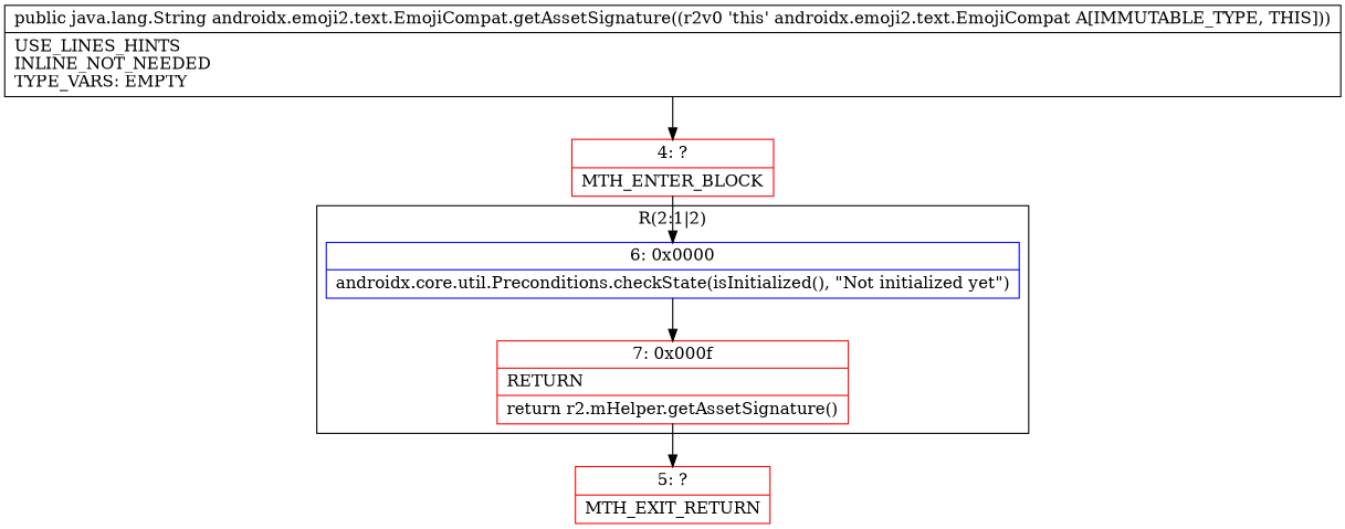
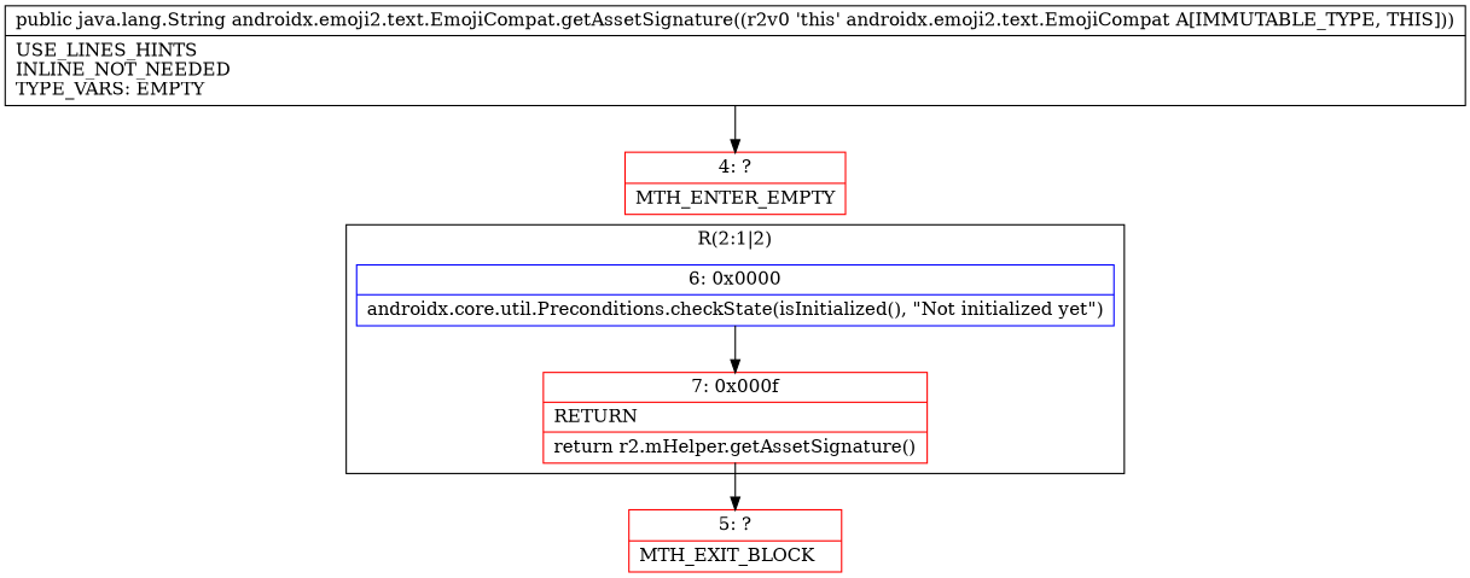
  digraph {
    node [color=red shape=record]
    n1 [color=blue label="{6\:\ 0x0000|androidx.core.util.Preconditions.checkState(isInitialized(), \"Not initialized yet\")\l}"]
    n2 [label="{7\:\ 0x000f|RETURN\l|return r2.mHelper.getAssetSignature()\l}"]
-   n3 [label="{5\:\ ?|MTH_EXIT_RETURN\l}"]
-   n4 [label="{4\:\ ?|MTH_ENTER_BLOCK\l}"]
+   n3 [label="{5\:\ ?|MTH_EXIT_BLOCK\l}"]
+   n4 [label="{4\:\ ?|MTH_ENTER_EMPTY\l}"]
    n5 [label="{public java.lang.String androidx.emoji2.text.EmojiCompat.getAssetSignature((r2v0 'this' androidx.emoji2.text.EmojiCompat A[IMMUTABLE_TYPE, THIS]))  | USE_LINES_HINTS\lINLINE_NOT_NEEDED\lTYPE_VARS: EMPTY\l}" color=""]
    subgraph cluster_1 {
      label="R(2:1|2)"
      n1
      n2
    }
    n1 -> n2
    n2 -> n3
-   n4 -> n1
    n5 -> n4
  }
